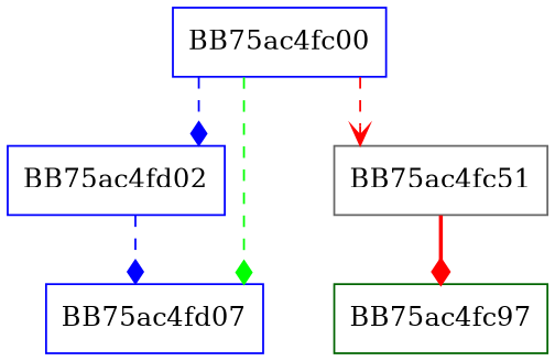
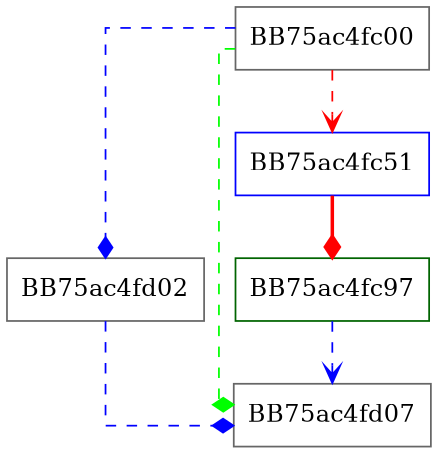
  digraph {
    splines=ortho
    node [color=blue shape=box]
    edge [arrowhead=diamond color=blue style=dashed]
-   BB75ac4fc00
-   BB75ac4fd02
-   BB75ac4fc51 [color=gray40]
-   BB75ac4fd07
+   BB75ac4fc00 [color=gray40]
+   BB75ac4fd02 [color=gray40]
+   BB75ac4fc51
+   BB75ac4fd07 [color=gray40]
    BB75ac4fc97 [color=darkgreen]
    BB75ac4fc00 -> BB75ac4fd02
    BB75ac4fc00 -> BB75ac4fc51 [arrowhead=vee color=red]
    BB75ac4fc00 -> BB75ac4fd07 [color=green]
    BB75ac4fd02 -> BB75ac4fd07
    BB75ac4fc51 -> BB75ac4fc97 [color=red style=bold]
+   BB75ac4fc97 -> BB75ac4fd07 [arrowhead=vee]
  }
